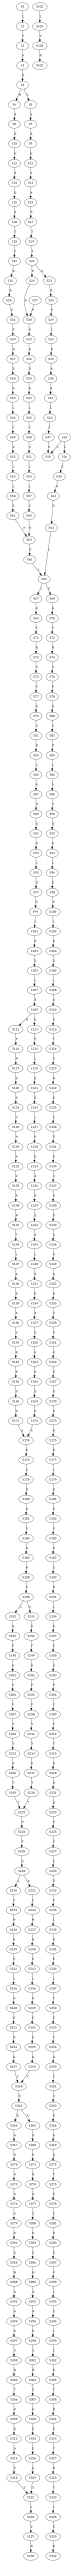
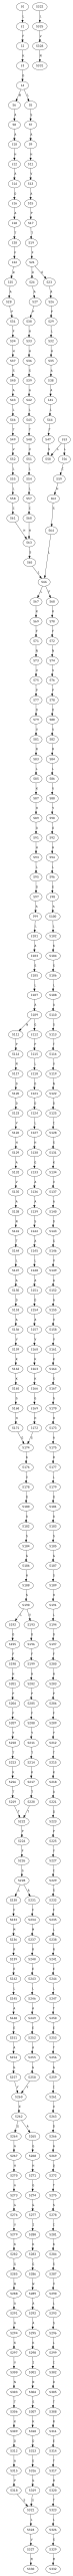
  strict digraph {
    fontname="IBM Plex Mono"
    node [fontname="IBM Plex Mono"]
    edge [fontname="IBM Plex Mono"]
    S0
    S1
    S2
    S3
    S4
    S5
    S6
    S7
    S8
    S9
    S10
    S11
    S12
    S13
    S14
    S15
    S16
    S17
    S18
    S19
    S20
    S21
    S22
    S23
    S24
    S25
    S26
    S27
    S28
    S29
    S30
    S31
    S32
    S33
    S34
    S35
    S36
    S37
    S38
    S39
    S40
    S41
    S42
    S43
    S44
    S45
    S46
    S47
    S48
    S49
    S50
    S51
    S52
    S54
    S55
    S53
    S56
    S57
    S58
    S59
    S60
    S61
    S62
    S63
    S64
    S65
    S66
    S67
    S68
    S69
    S70
    S71
    S72
    S73
    S74
    S75
    S76
    S77
    S78
    S79
    S80
    S81
    S82
    S83
    S84
    S85
    S86
    S87
    S88
    S89
    S90
    S91
    S92
    S93
    S94
    S95
    S96
    S97
    S98
    S99
    S100
    S101
    S102
    S103
    S104
    S105
    S106
    S107
    S108
    S109
    S110
    S111
    S112
    S113
    S114
    S115
    S116
    S117
    S118
    S119
    S120
    S121
    S122
    S123
    S124
    S125
    S126
    S127
    S128
    S129
    S130
    S131
    S132
    S133
    S134
    S135
    S136
    S137
    S138
    S139
    S140
    S141
    S142
    S143
    S144
    S145
    S146
    S147
    S148
    S149
    S150
    S151
    S152
    S153
    S154
    S155
    S156
    S157
    S158
    S159
    S160
    S161
    S162
    S163
    S164
    S165
    S166
    S167
    S168
    S169
    S170
    S171
    S172
    S173
    S174
    S175
    S176
    S177
    S178
    S179
    S180
    S181
    S182
    S183
    S184
    S185
    S186
    S187
    S188
    S189
    S190
    S191
    S192
    S193
    S194
    S195
    S196
    S197
    S198
    S199
    S200
    S201
    S202
    S203
    S204
    S205
    S206
    S207
    S208
    S209
    S210
    S211
    S212
    S213
    S214
    S215
    S216
    S217
    S218
    S219
    S220
    S221
    S222
    S223
    S224
    S225
    S226
    S227
    S228
    S229
    S230
    S231
    S232
    S233
    S234
    S235
    S236
    S237
    S238
    S239
    S240
    S241
    S242
    S243
    S244
    S245
    S246
    S247
    S248
    S249
    S250
    S251
    S252
    S253
    S254
    S255
    S256
    S257
    S258
    S259
    S260
    S261
    S262
    S263
    S264
    S265
    S266
    S267
    S268
    S269
    S270
    S271
    S272
    S273
    S274
    S275
    S276
    S277
    S278
    S279
    S280
    S281
    S282
    S283
    S284
    S285
    S286
    S287
    S288
    S289
    S290
    S291
    S292
    S293
    S294
    S295
    S296
    S297
    S298
    S299
    S300
    S301
    S302
    S303
    S304
    S305
    S306
    S307
    S308
    S309
    S310
    S311
    S312
    S313
    S314
    S315
    S316
    S317
    S318
    S319
    S320
    S321
    S323
    S324
    S322
    S325
    S326
    S327
    S328
    S329
    S330
    S331
    S332
    S0 -> S1 [label=L]
    S1 -> S2 [label=F]
    S2 -> S3 [label=K]
    S3 -> S4 [label=D]
    S4 -> S5 [label=L]
    S4 -> S6 [label=W]
    S5 -> S7 [label=S]
    S6 -> S8 [label=A]
    S7 -> S9 [label=A]
    S8 -> S10 [label=A]
    S9 -> S11 [label=H]
    S10 -> S12 [label=H]
    S11 -> S13 [label=V]
    S12 -> S14 [label=A]
    S13 -> S15 [label=A]
    S14 -> S16 [label=D]
    S15 -> S17 [label=P]
    S16 -> S18 [label=A]
    S17 -> S19 [label=T]
    S18 -> S20 [label=T]
    S19 -> S21 [label=F]
    S20 -> S22 [label=F]
    S21 -> S23 [label=E]
    S21 -> S24 [label=D]
    S22 -> S25 [label=D]
    S23 -> S26 [label=A]
-   S24 -> S30 [label=A]
+   S24 -> S27 [label=A]
    S25 -> S28 [label=A]
    S26 -> S29 [label=P]
    S27 -> S30 [label=P]
    S28 -> S31 [label=P]
    S29 -> S32 [label=L]
    S30 -> S33 [label=H]
    S31 -> S34 [label=F]
    S32 -> S35 [label=H]
    S33 -> S36 [label=H]
    S34 -> S37 [label=H]
    S35 -> S38 [label=A]
    S36 -> S39 [label=S]
    S37 -> S40 [label=S]
    S38 -> S41 [label=A]
    S39 -> S42 [label=A]
    S40 -> S43 [label=A]
    S41 -> S44 [label=L]
    S42 -> S45 [label=L]
    S43 -> S46 [label=L]
    S44 -> S47 [label=T]
    S45 -> S48 [label=T]
    S46 -> S49 [label=T]
    S47 -> S50 [label=V]
    S48 -> S51 [label=V]
    S49 -> S52 [label=V]
    S51 -> S54 [label=L]
    S52 -> S55 [label=L]
    S54 -> S57 [label=L]
    S55 -> S58 [label=L]
    S53 -> S50 [label=L]
    S53 -> S56 [label=L]
    S56 -> S59 [label=C]
    S57 -> S60 [label=C]
    S58 -> S61 [label=C]
    S59 -> S62 [label=H]
    S60 -> S63 [label=H]
    S61 -> S63 [label=H]
    S62 -> S64 [label=S]
    S63 -> S65 [label=S]
    S64 -> S66 [label=L]
    S65 -> S66 [label=L]
    S66 -> S67 [label=L]
    S66 -> S68 [label=F]
    S67 -> S69 [label=K]
    S68 -> S70 [label=K]
    S69 -> S71 [label=F]
    S70 -> S72 [label=F]
    S71 -> S73 [label=N]
    S72 -> S74 [label=N]
    S73 -> S75 [label=V]
    S74 -> S76 [label=V]
    S75 -> S77 [label=P]
    S76 -> S78 [label=P]
    S77 -> S79 [label=D]
    S78 -> S80 [label=D]
    S79 -> S81 [label=V]
    S80 -> S82 [label=V]
    S81 -> S83 [label=R]
    S82 -> S84 [label=R]
    S83 -> S85 [label=L]
    S84 -> S86 [label=L]
    S85 -> S87 [label=K]
    S86 -> S88 [label=V]
    S87 -> S89 [label=H]
    S88 -> S90 [label=Y]
    S89 -> S91 [label=A]
    S90 -> S92 [label=A]
    S91 -> S93 [label=H]
    S92 -> S94 [label=H]
    S93 -> S95 [label=L]
    S94 -> S96 [label=L]
    S95 -> S97 [label=D]
    S96 -> S98 [label=E]
    S97 -> S99 [label=S]
    S98 -> S100 [label=S]
    S99 -> S101 [label=L]
    S100 -> S102 [label=L]
    S101 -> S103 [label=A]
    S102 -> S104 [label=K]
    S103 -> S105 [label=S]
    S104 -> S106 [label=S]
    S105 -> S107 [label=L]
    S106 -> S108 [label=L]
    S107 -> S109 [label=A]
    S108 -> S110 [label=A]
    S109 -> S111 [label=N]
    S109 -> S112 [label=G]
    S110 -> S113 [label=S]
    S111 -> S114 [label=P]
    S112 -> S115 [label=P]
    S113 -> S116 [label=T]
    S114 -> S117 [label=M]
    S115 -> S118 [label=L]
    S116 -> S119 [label=V]
    S117 -> S120 [label=D]
    S118 -> S121 [label=D]
    S119 -> S122 [label=N]
    S120 -> S123 [label=D]
    S121 -> S124 [label=D]
    S122 -> S125 [label=D]
    S123 -> S126 [label=V]
    S124 -> S127 [label=L]
    S125 -> S128 [label=I]
    S126 -> S129 [label=H]
    S127 -> S130 [label=H]
    S128 -> S131 [label=S]
    S129 -> S132 [label=A]
    S130 -> S133 [label=G]
    S131 -> S134 [label=K]
    S132 -> S135 [label=V]
    S133 -> S136 [label=A]
    S134 -> S137 [label=V]
    S135 -> S138 [label=A]
    S136 -> S139 [label=A]
    S137 -> S140 [label=A]
    S138 -> S141 [label=N]
    S139 -> S142 [label=S]
    S140 -> S143 [label=D]
    S141 -> S144 [label=T]
    S142 -> S145 [label=A]
    S143 -> S146 [label=G]
    S144 -> S147 [label=L]
    S145 -> S148 [label=L]
    S146 -> S149 [label=V]
    S147 -> S150 [label=A]
    S148 -> S151 [label=A]
    S149 -> S152 [label=A]
    S150 -> S153 [label=D]
    S151 -> S154 [label=D]
    S152 -> S155 [label=A]
    S153 -> S156 [label=A]
    S154 -> S157 [label=A]
    S155 -> S158 [label=V]
    S156 -> S159 [label=V]
    S157 -> S160 [label=V]
    S158 -> S161 [label=V]
    S159 -> S162 [label=K]
    S160 -> S163 [label=K]
    S161 -> S164 [label=K]
    S162 -> S165 [label=K]
    S163 -> S166 [label=K]
    S164 -> S167 [label=S]
    S165 -> S168 [label=G]
    S166 -> S169 [label=G]
    S167 -> S170 [label=G]
    S168 -> S171 [label=H]
    S169 -> S172 [label=H]
    S170 -> S173 [label=H]
    S171 -> S174 [label=G]
    S172 -> S174 [label=G]
    S173 -> S175 [label=A]
    S174 -> S176 [label=K]
    S175 -> S177 [label=R]
    S176 -> S178 [label=V]
    S177 -> S179 [label=L]
    S178 -> S180 [label=Q]
    S179 -> S181 [label=Q]
    S180 -> S182 [label=A]
    S181 -> S183 [label=A]
    S182 -> S184 [label=S]
    S183 -> S185 [label=S]
    S184 -> S186 [label=G]
    S185 -> S187 [label=G]
    S186 -> S188 [label=H]
    S187 -> S189 [label=S]
    S188 -> S190 [label=S]
    S189 -> S191 [label=H]
    S190 -> S192 [label=L]
    S190 -> S193 [label=V]
    S191 -> S194 [label=L]
    S192 -> S195 [label=D]
    S193 -> S196 [label=D]
    S194 -> S197 [label=D]
    S195 -> S198 [label=F]
    S196 -> S199 [label=F]
    S197 -> S200 [label=F]
    S198 -> S201 [label=H]
    S199 -> S202 [label=H]
    S200 -> S203 [label=H]
    S201 -> S204 [label=P]
    S202 -> S205 [label=P]
    S203 -> S206 [label=P]
    S204 -> S207 [label=F]
    S205 -> S208 [label=F]
    S206 -> S209 [label=F]
    S207 -> S210 [label=Y]
    S208 -> S211 [label=Y]
    S209 -> S212 [label=Y]
    S210 -> S213 [label=T]
    S211 -> S214 [label=T]
    S212 -> S215 [label=T]
    S213 -> S216 [label=K]
    S214 -> S217 [label=K]
    S215 -> S218 [label=K]
    S216 -> S219 [label=T]
    S217 -> S220 [label=T]
    S218 -> S221 [label=A]
    S219 -> S222 [label=T]
    S220 -> S222 [label=T]
    S221 -> S223 [label=Q]
    S222 -> S224 [label=P]
    S223 -> S225 [label=P]
    S224 -> S226 [label=F]
    S225 -> S227 [label=Y]
    S226 -> S228 [label=S]
    S227 -> S229 [label=C]
    S228 -> S230 [label=L]
    S228 -> S231 [label=A]
    S229 -> S232 [label=S]
    S230 -> S233 [label=F]
    S231 -> S234 [label=F]
    S232 -> S235 [label=F]
    S233 -> S236 [label=M]
    S234 -> S237 [label=M]
    S235 -> S238 [label=L]
    S236 -> S239 [label=R]
    S237 -> S240 [label=R]
    S238 -> S241 [label=R]
    S239 -> S242 [label=E]
    S240 -> S243 [label=E]
    S241 -> S244 [label=E]
    S242 -> S245 [label=L]
    S243 -> S246 [label=L]
    S244 -> S247 [label=L]
    S245 -> S248 [label=A]
    S246 -> S249 [label=A]
    S247 -> S250 [label=T]
    S248 -> S251 [label=E]
    S249 -> S252 [label=E]
    S250 -> S253 [label=E]
    S251 -> S254 [label=A]
    S252 -> S255 [label=A]
    S253 -> S256 [label=T]
    S254 -> S257 [label=G]
    S255 -> S258 [label=G]
    S256 -> S259 [label=G]
    S257 -> S260 [label=Y]
    S258 -> S260 [label=Y]
    S259 -> S261 [label=I]
    S260 -> S262 [label=E]
    S261 -> S263 [label=V]
    S262 -> S264 [label=G]
    S262 -> S265 [label=A]
    S263 -> S266 [label=D]
    S264 -> S267 [label=A]
    S265 -> S268 [label=G]
    S266 -> S269 [label=A]
    S267 -> S270 [label=H]
    S268 -> S271 [label=H]
    S269 -> S272 [label=Q]
    S270 -> S273 [label=A]
    S271 -> S274 [label=G]
    S272 -> S275 [label=T]
    S273 -> S276 [label=G]
    S274 -> S277 [label=G]
    S275 -> S278 [label=S]
    S276 -> S279 [label=V]
    S277 -> S280 [label=I]
    S278 -> S281 [label=I]
    S279 -> S282 [label=K]
    S280 -> S283 [label=K]
    S281 -> S284 [label=K]
    S282 -> S285 [label=G]
    S283 -> S286 [label=G]
    S284 -> S287 [label=S]
    S285 -> S288 [label=W]
    S286 -> S289 [label=W]
    S287 -> S290 [label=V]
    S288 -> S291 [label=A]
    S289 -> S292 [label=A]
    S290 -> S293 [label=L]
    S291 -> S294 [label=A]
    S292 -> S295 [label=A]
    S293 -> S296 [label=S]
    S294 -> S297 [label=K]
    S295 -> S298 [label=K]
    S296 -> S299 [label=L]
    S297 -> S300 [label=V]
    S298 -> S301 [label=I]
    S299 -> S302 [label=I]
    S300 -> S303 [label=N]
    S301 -> S304 [label=N]
    S302 -> S305 [label=D]
    S303 -> S306 [label=T]
    S304 -> S307 [label=S]
    S305 -> S308 [label=T]
    S306 -> S309 [label=K]
    S307 -> S310 [label=K]
    S308 -> S311 [label=R]
    S309 -> S312 [label=D]
    S310 -> S313 [label=D]
    S311 -> S314 [label=E]
    S312 -> S315 [label=A]
    S313 -> S316 [label=E]
    S314 -> S317 [label=T]
    S315 -> S318 [label=P]
    S316 -> S319 [label=G]
    S317 -> S320 [label=R]
    S318 -> S321 [label=S]
    S319 -> S321 [label=S]
    S320 -> S323 [label=T]
    S321 -> S324 [label=L]
    S323 -> S326 [label=L]
    S324 -> S327 [label=V]
    S322 -> S325 [label=L]
    S325 -> S328 [label=V]
    S326 -> S329 [label=S]
    S327 -> S330 [label=M]
    S328 -> S331 [label=M]
    S329 -> S332 [label=M]
  }
